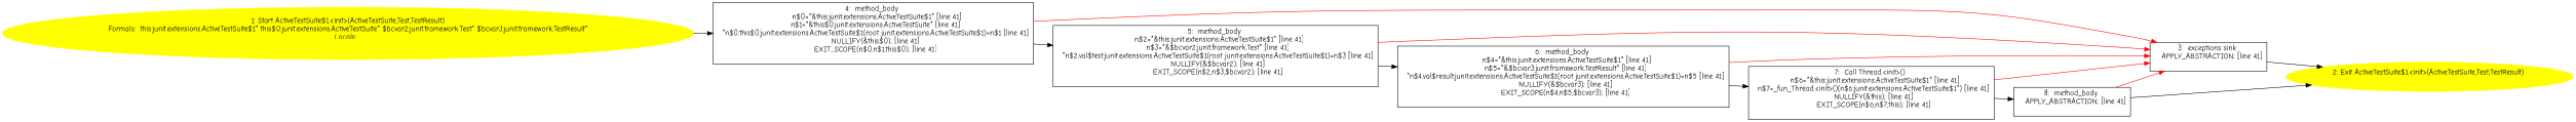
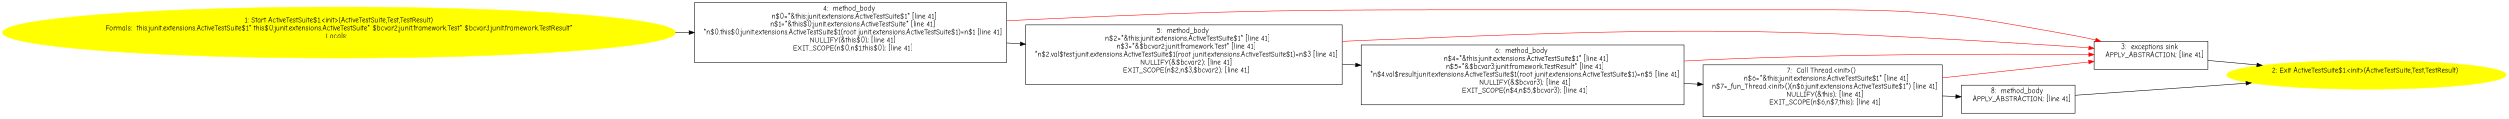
  digraph {
    rankdir=LR
    fontname="Comic Neue"
    node [fontname="Comic Neue" shape=box]
    edge [fontname="Comic Neue"]
    n1 [color=yellow label="1: Start ActiveTestSuite$1.<init>(ActiveTestSuite,Test,TestResult)\nFormals:  this:junit.extensions.ActiveTestSuite$1* this$0:junit.extensions.ActiveTestSuite* $bcvar2:junit.framework.Test* $bcvar3:junit.framework.TestResult*\nLocals:  \n  " style=filled shape=""]
    n2 [label="4:  method_body \n   n$0=*&this:junit.extensions.ActiveTestSuite$1* [line 41]\n  n$1=*&this$0:junit.extensions.ActiveTestSuite* [line 41]\n  *n$0.this$0:junit.extensions.ActiveTestSuite$1(root junit.extensions.ActiveTestSuite$1)=n$1 [line 41]\n  NULLIFY(&this$0); [line 41]\n  EXIT_SCOPE(n$0,n$1,this$0); [line 41]\n "]
    n3 [label="3:  exceptions sink \n   APPLY_ABSTRACTION; [line 41]\n "]
    n4 [label="5:  method_body \n   n$2=*&this:junit.extensions.ActiveTestSuite$1* [line 41]\n  n$3=*&$bcvar2:junit.framework.Test* [line 41]\n  *n$2.val$test:junit.extensions.ActiveTestSuite$1(root junit.extensions.ActiveTestSuite$1)=n$3 [line 41]\n  NULLIFY(&$bcvar2); [line 41]\n  EXIT_SCOPE(n$2,n$3,$bcvar2); [line 41]\n "]
    n5 [color=yellow label="2: Exit ActiveTestSuite$1.<init>(ActiveTestSuite,Test,TestResult) \n  " style=filled shape=""]
    n6 [label="6:  method_body \n   n$4=*&this:junit.extensions.ActiveTestSuite$1* [line 41]\n  n$5=*&$bcvar3:junit.framework.TestResult* [line 41]\n  *n$4.val$result:junit.extensions.ActiveTestSuite$1(root junit.extensions.ActiveTestSuite$1)=n$5 [line 41]\n  NULLIFY(&$bcvar3); [line 41]\n  EXIT_SCOPE(n$4,n$5,$bcvar3); [line 41]\n "]
    n7 [label="7:  Call Thread.<init>() \n   n$6=*&this:junit.extensions.ActiveTestSuite$1* [line 41]\n  n$7=_fun_Thread.<init>()(n$6:junit.extensions.ActiveTestSuite$1*) [line 41]\n  NULLIFY(&this); [line 41]\n  EXIT_SCOPE(n$6,n$7,this); [line 41]\n "]
    n8 [label="8:  method_body \n   APPLY_ABSTRACTION; [line 41]\n "]
    n1 -> n2
    n2 -> n3 [color=red]
    n2 -> n4
    n3 -> n5
    n4 -> n3 [color=red]
    n4 -> n6
    n6 -> n3 [color=red]
    n6 -> n7
    n7 -> n3 [color=red]
    n7 -> n8
-   n8 -> n3 [color=red]
    n8 -> n5
  }
